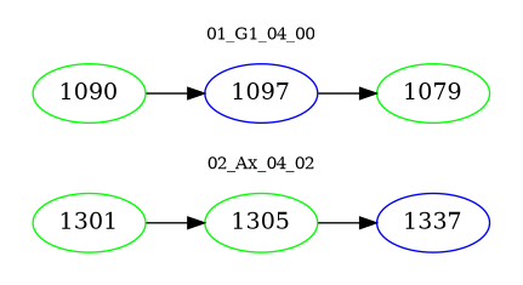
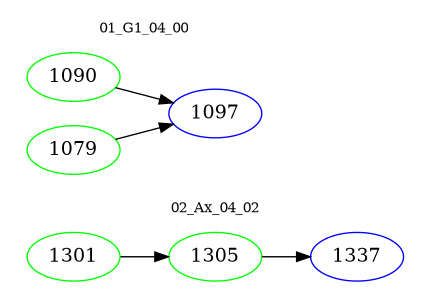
  digraph {
    rankdir=LR
    node [color=green]
    edge [color=black]
    n1 [label=1301]
    n2 [label=1305]
    n3 [color=blue label=1337]
    n4 [label=1090]
    n5 [label=1079]
    n6 [color=blue label=1097]
    subgraph cluster_1 {
      color=white
      fontsize=10
      label="02_Ax_04_02"
      n1
      n2
      n3
    }
    subgraph cluster_2 {
      color=white
      fontsize=10
      label="01_G1_04_00"
      n4
      n5
      n6
    }
    n1 -> n2
    n2 -> n3
    n4 -> n6
-   n6 -> n5
+   n5 -> n6
  }
